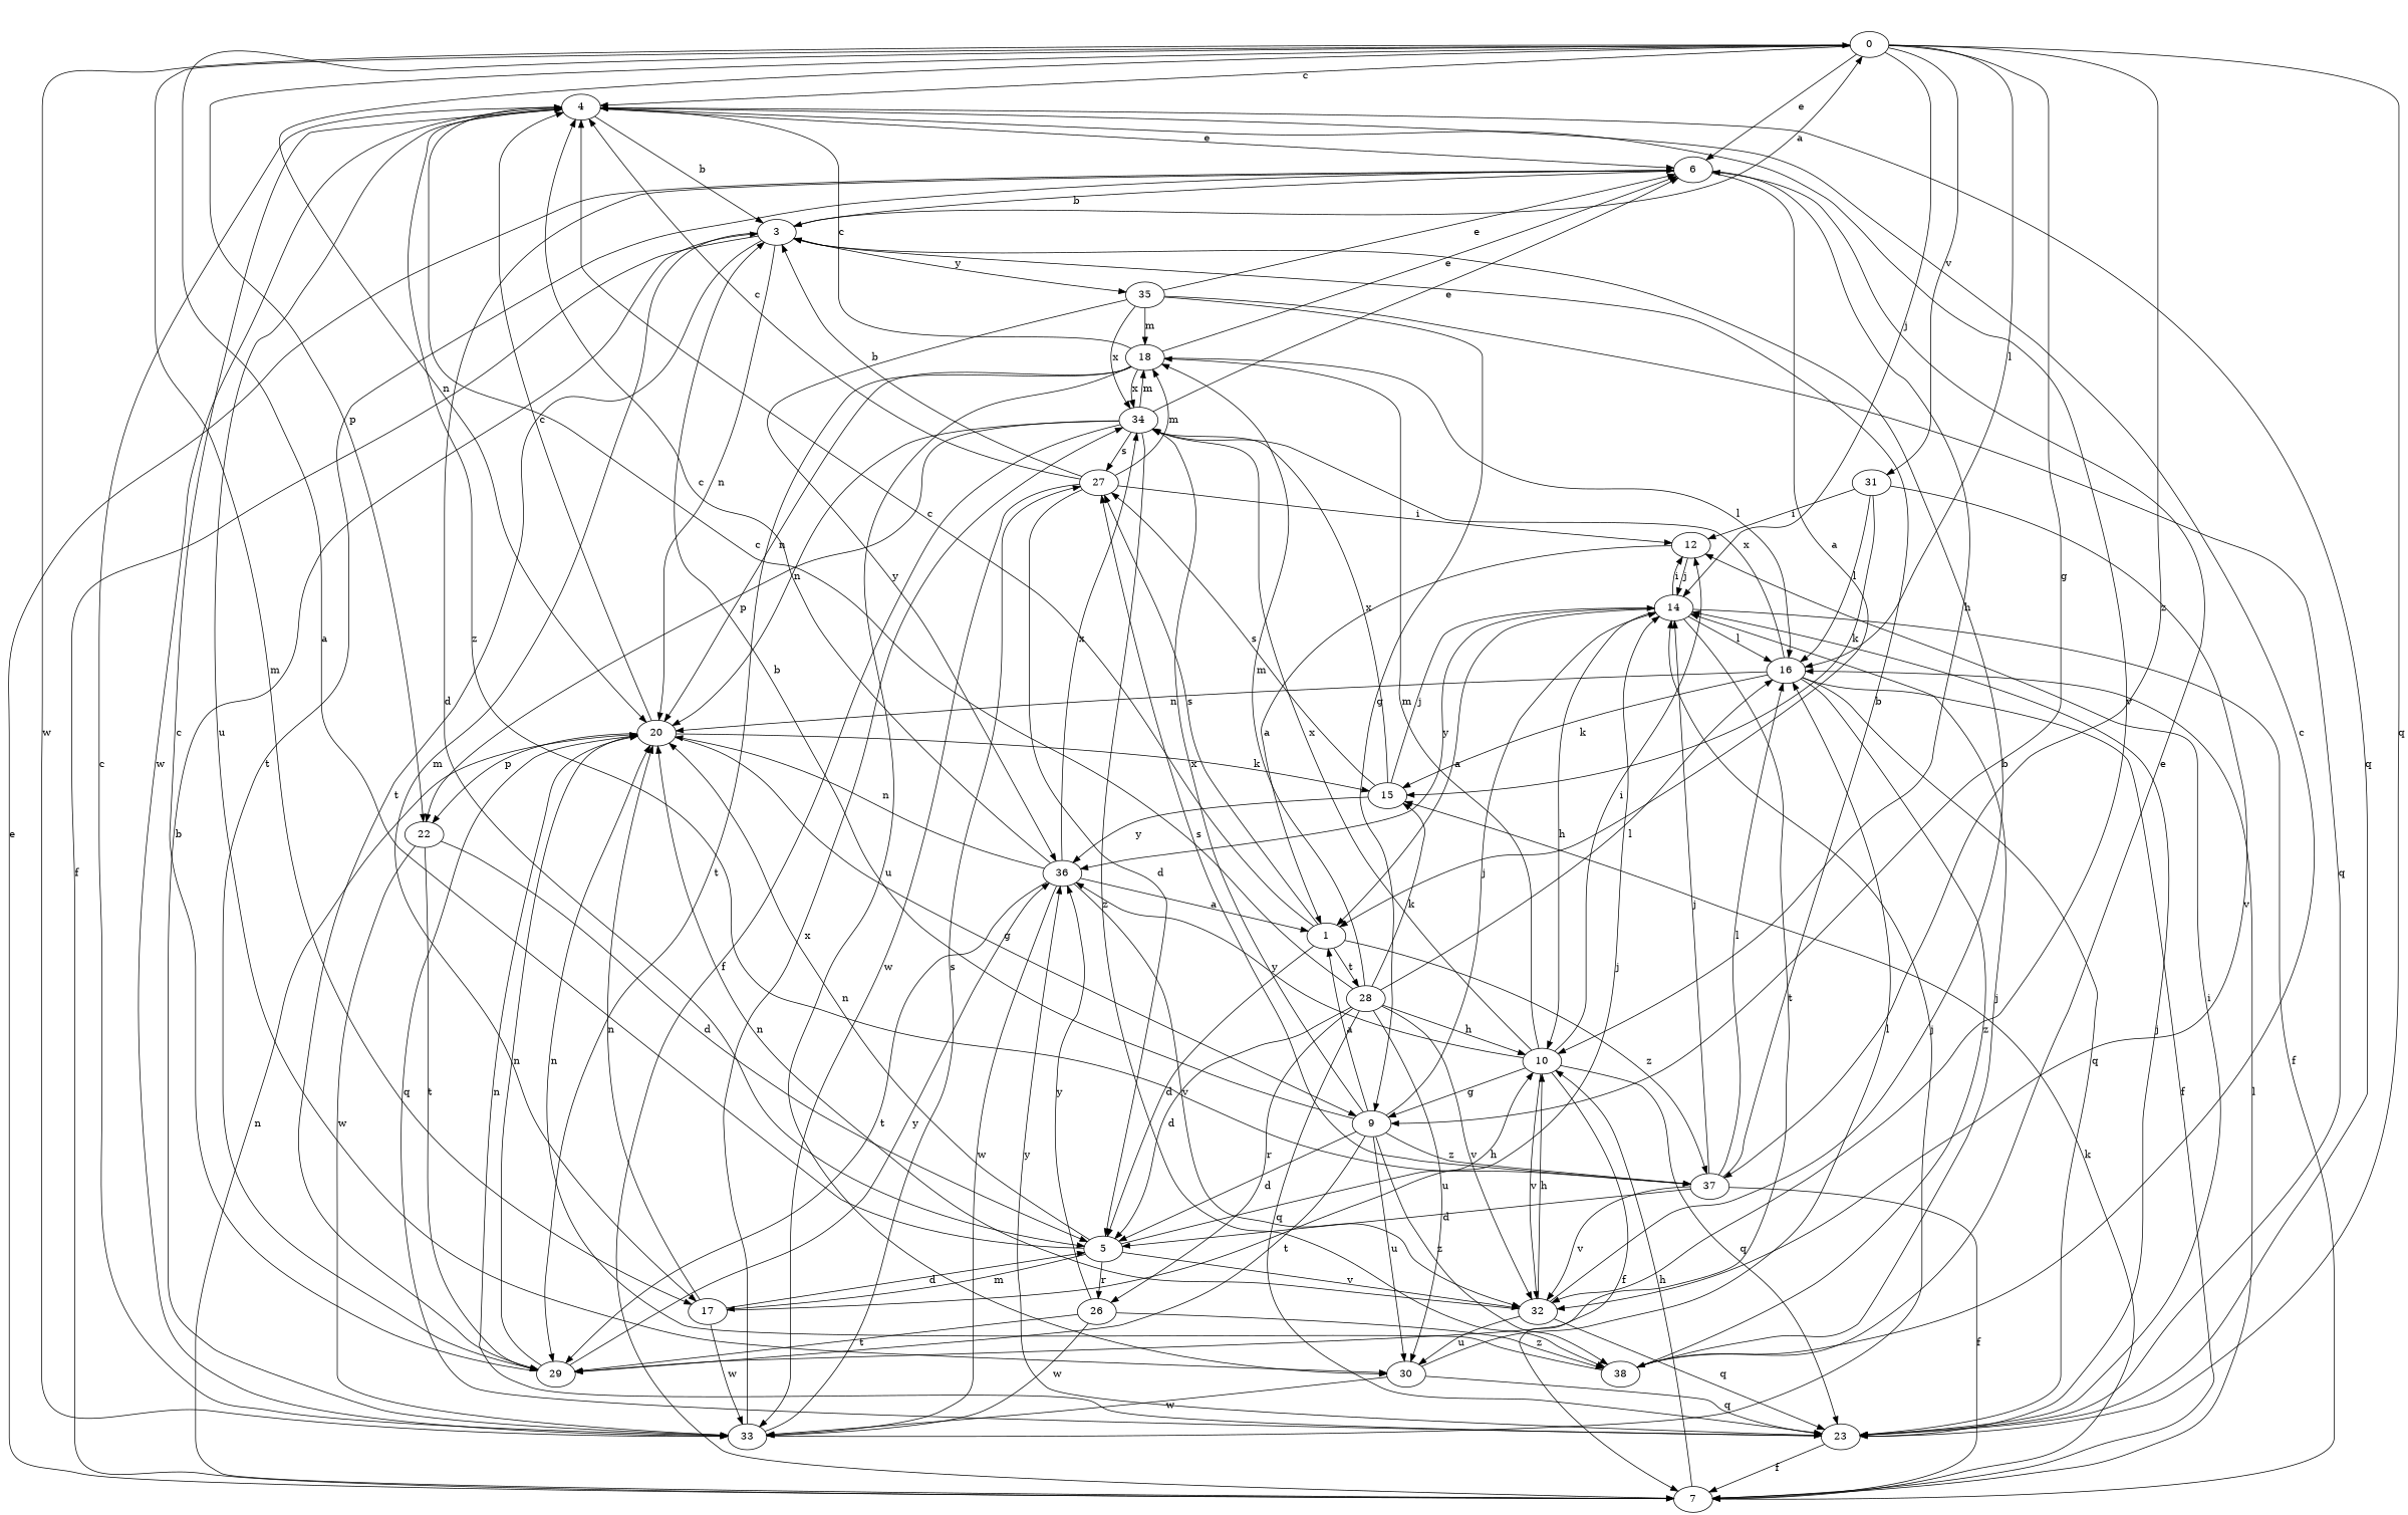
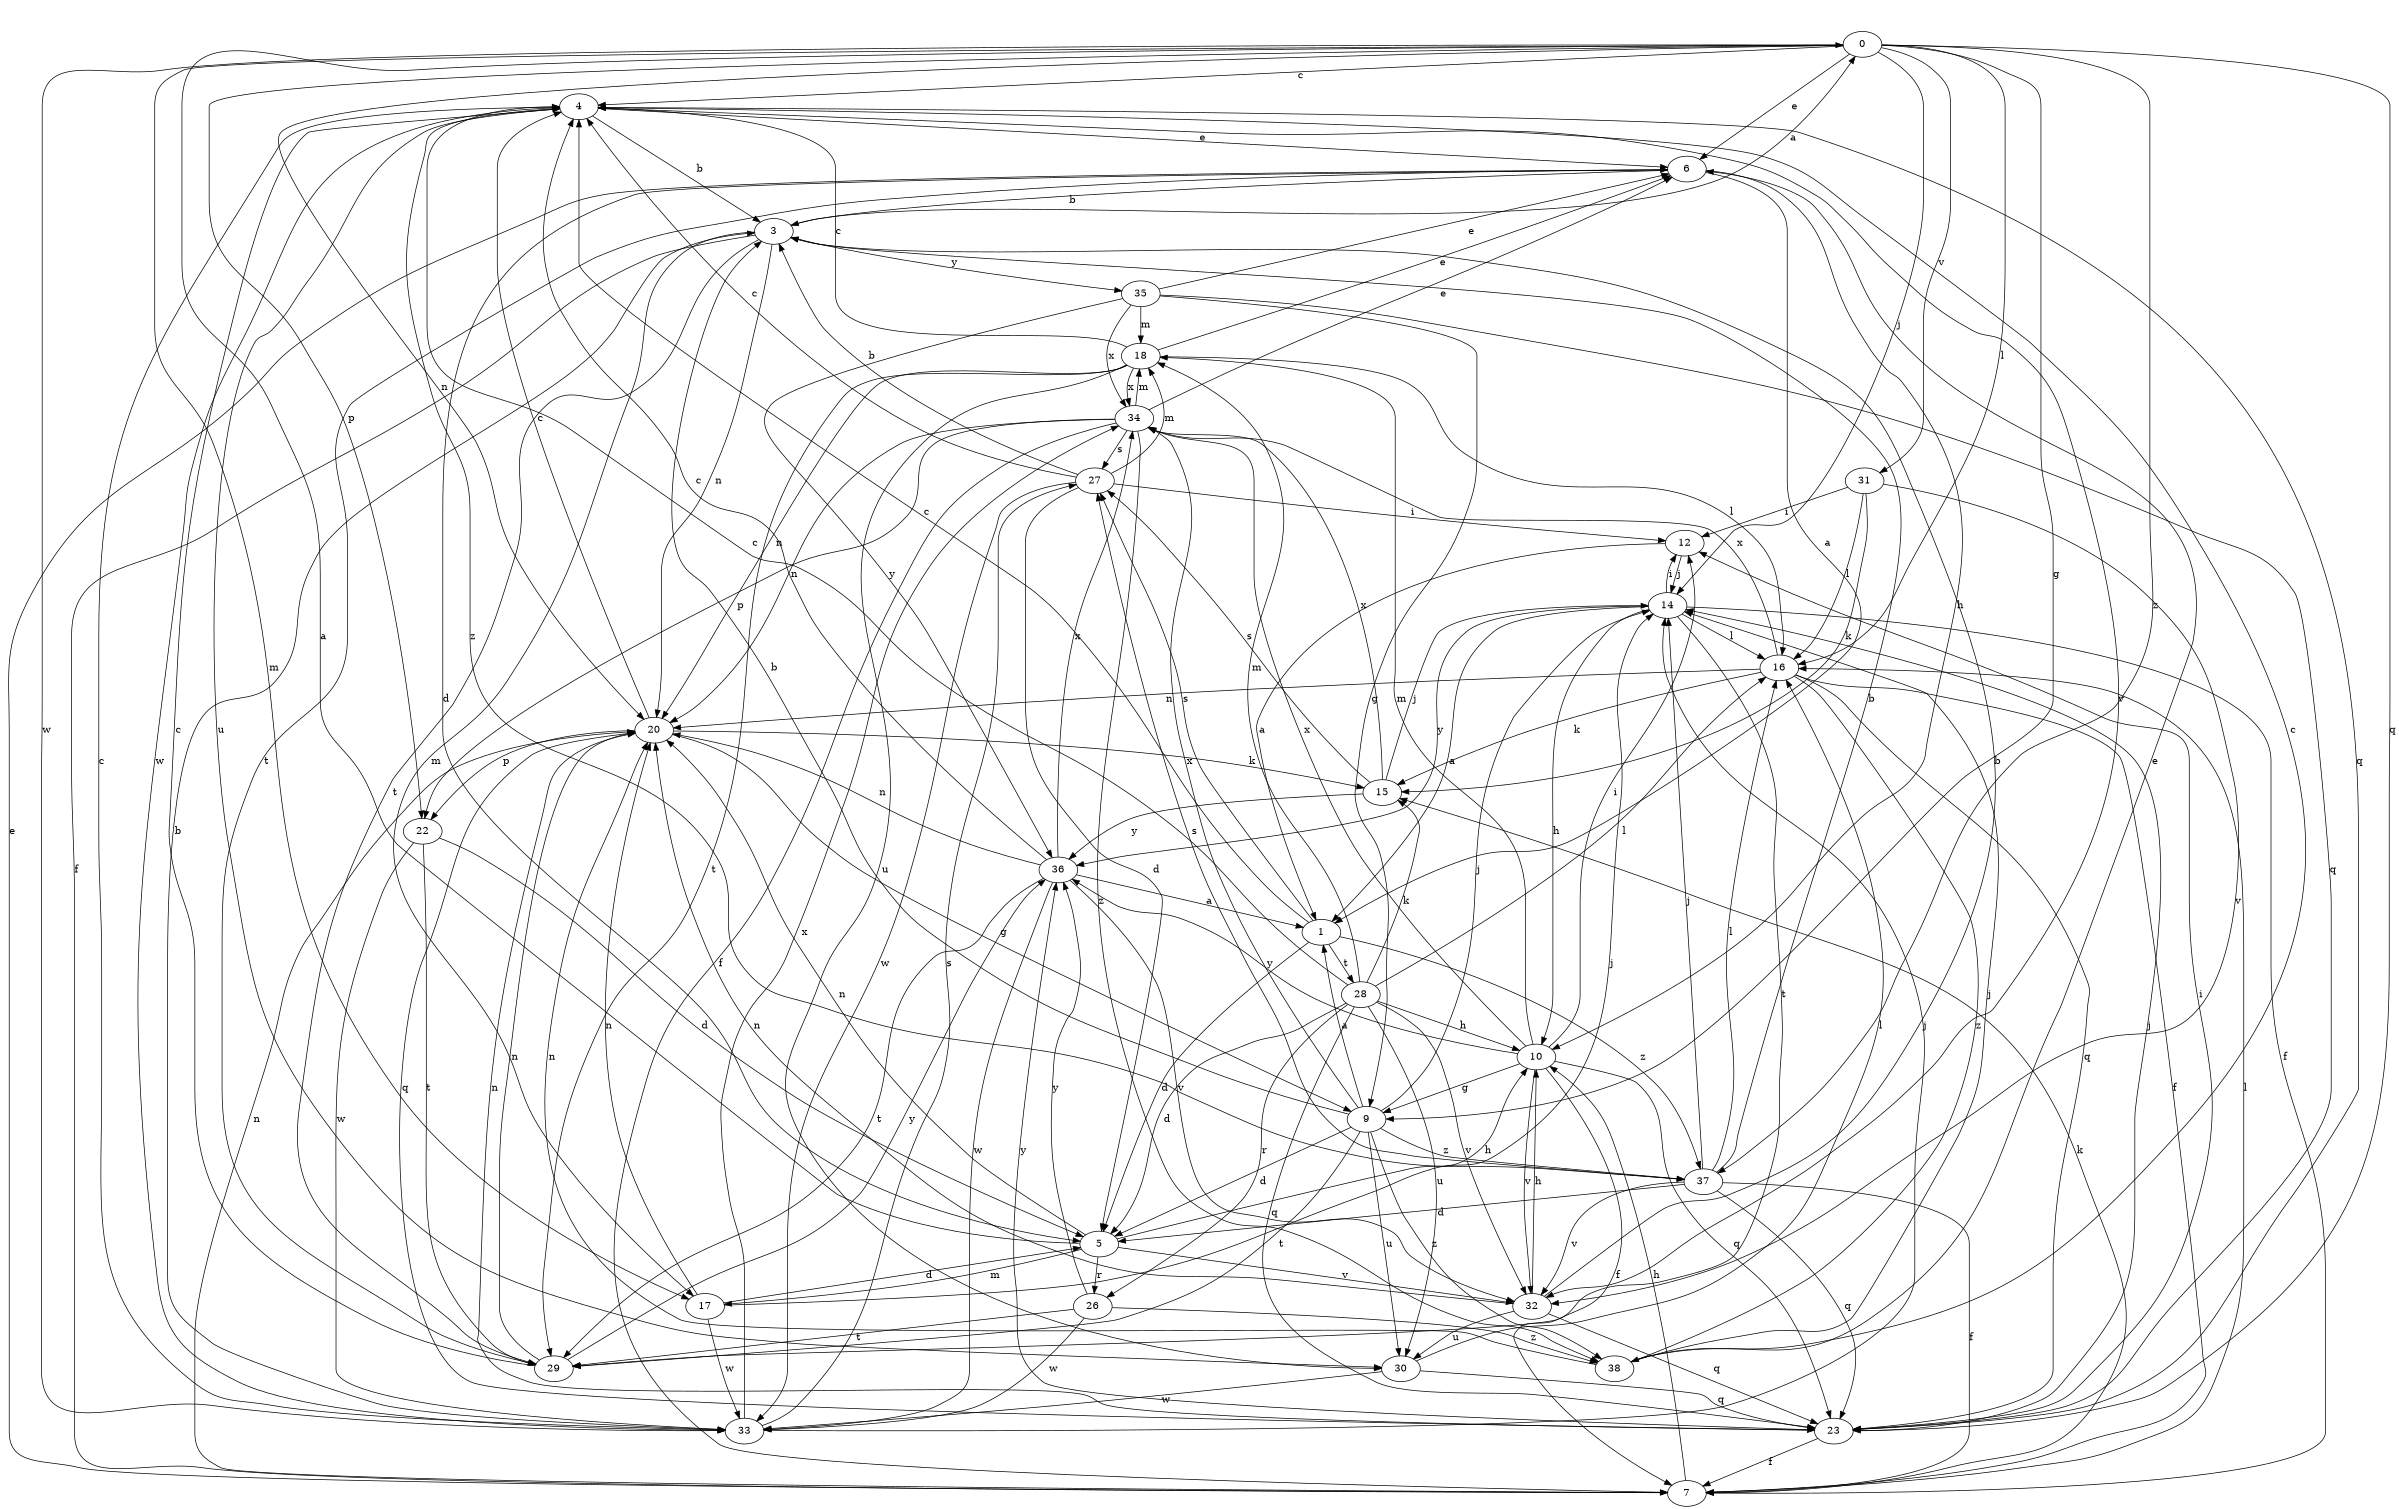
  strict digraph {
    0
    4
    6
    9
    14
    16
    17
    20
    22
    23
    31
    33
    37
    3
    30
    32
    1
    5
    29
    10
    34
    38
    7
    12
    36
    15
    27
    28
    26
    18
    35
    0 -> 4 [label=c]
    0 -> 6 [label=e]
    0 -> 9 [label=g]
    0 -> 14 [label=j]
    0 -> 16 [label=l]
    0 -> 17 [label=m]
    0 -> 20 [label=n]
    0 -> 22 [label=p]
    0 -> 23 [label=q]
    0 -> 31 [label=v]
    0 -> 33 [label=w]
    0 -> 37 [label=z]
    4 -> 6 [label=e]
    4 -> 23 [label=q]
    4 -> 33 [label=w]
    4 -> 37 [label=z]
    4 -> 3 [label=b]
    4 -> 30 [label=u]
    4 -> 32 [label=v]
    6 -> 3 [label=b]
    6 -> 1 [label=a]
    6 -> 5 [label=d]
    6 -> 29 [label=t]
    6 -> 10 [label=h]
    9 -> 14 [label=j]
    9 -> 37 [label=z]
    9 -> 3 [label=b]
    9 -> 30 [label=u]
    9 -> 1 [label=a]
    9 -> 5 [label=d]
    9 -> 29 [label=t]
    9 -> 34 [label=x]
    9 -> 38 [label=z]
    14 -> 16 [label=l]
    14 -> 1 [label=a]
    14 -> 29 [label=t]
    14 -> 10 [label=h]
    14 -> 7 [label=f]
    14 -> 12 [label=i]
    14 -> 36 [label=y]
    16 -> 20 [label=n]
    16 -> 23 [label=q]
    16 -> 34 [label=x]
    16 -> 38 [label=z]
    16 -> 7 [label=f]
    16 -> 15 [label=k]
    17 -> 14 [label=j]
    17 -> 20 [label=n]
    17 -> 33 [label=w]
    17 -> 5 [label=d]
    20 -> 4 [label=c]
    20 -> 9 [label=g]
    20 -> 22 [label=p]
    20 -> 23 [label=q]
    20 -> 15 [label=k]
    22 -> 33 [label=w]
    22 -> 5 [label=d]
    22 -> 29 [label=t]
    23 -> 14 [label=j]
    23 -> 20 [label=n]
    23 -> 7 [label=f]
    23 -> 12 [label=i]
    23 -> 36 [label=y]
    31 -> 16 [label=l]
    31 -> 32 [label=v]
    31 -> 12 [label=i]
    31 -> 15 [label=k]
    33 -> 4 [label=c]
    33 -> 14 [label=j]
    33 -> 3 [label=b]
    33 -> 34 [label=x]
    33 -> 27 [label=s]
    37 -> 14 [label=j]
    37 -> 16 [label=l]
+   37 -> 23 [label=q]
    37 -> 3 [label=b]
    37 -> 32 [label=v]
    37 -> 5 [label=d]
    37 -> 7 [label=f]
    37 -> 27 [label=s]
    3 -> 0 [label=a]
    3 -> 17 [label=m]
    3 -> 20 [label=n]
    3 -> 29 [label=t]
    3 -> 7 [label=f]
    3 -> 35 [label=y]
    30 -> 16 [label=l]
    30 -> 23 [label=q]
    30 -> 33 [label=w]
    32 -> 20 [label=n]
    32 -> 23 [label=q]
    32 -> 3 [label=b]
    32 -> 30 [label=u]
    32 -> 10 [label=h]
    1 -> 4 [label=c]
    1 -> 37 [label=z]
    1 -> 5 [label=d]
    1 -> 27 [label=s]
    1 -> 28 [label=t]
    5 -> 0 [label=a]
    5 -> 17 [label=m]
    5 -> 20 [label=n]
    5 -> 32 [label=v]
    5 -> 10 [label=h]
    5 -> 26 [label=r]
    29 -> 4 [label=c]
    29 -> 20 [label=n]
    29 -> 36 [label=y]
    10 -> 9 [label=g]
    10 -> 23 [label=q]
    10 -> 32 [label=v]
    10 -> 34 [label=x]
    10 -> 7 [label=f]
    10 -> 12 [label=i]
    10 -> 36 [label=y]
    10 -> 18 [label=m]
    34 -> 6 [label=e]
    34 -> 20 [label=n]
    34 -> 22 [label=p]
    34 -> 38 [label=z]
    34 -> 7 [label=f]
    34 -> 27 [label=s]
    34 -> 18 [label=m]
    38 -> 4 [label=c]
    38 -> 6 [label=e]
    38 -> 14 [label=j]
    38 -> 20 [label=n]
    7 -> 6 [label=e]
    7 -> 16 [label=l]
    7 -> 20 [label=n]
    7 -> 10 [label=h]
    7 -> 15 [label=k]
    12 -> 14 [label=j]
    12 -> 1 [label=a]
    36 -> 4 [label=c]
    36 -> 20 [label=n]
    36 -> 33 [label=w]
    36 -> 32 [label=v]
    36 -> 1 [label=a]
    36 -> 29 [label=t]
    36 -> 34 [label=x]
    15 -> 14 [label=j]
    15 -> 34 [label=x]
    15 -> 36 [label=y]
    15 -> 27 [label=s]
    27 -> 4 [label=c]
    27 -> 33 [label=w]
    27 -> 3 [label=b]
    27 -> 5 [label=d]
    27 -> 12 [label=i]
    27 -> 18 [label=m]
    28 -> 4 [label=c]
    28 -> 16 [label=l]
    28 -> 23 [label=q]
    28 -> 30 [label=u]
    28 -> 32 [label=v]
    28 -> 5 [label=d]
    28 -> 10 [label=h]
    28 -> 15 [label=k]
    28 -> 26 [label=r]
    28 -> 18 [label=m]
    26 -> 33 [label=w]
    26 -> 29 [label=t]
    26 -> 38 [label=z]
    26 -> 36 [label=y]
    18 -> 4 [label=c]
    18 -> 6 [label=e]
    18 -> 16 [label=l]
    18 -> 20 [label=n]
    18 -> 30 [label=u]
    18 -> 29 [label=t]
    18 -> 34 [label=x]
    35 -> 6 [label=e]
    35 -> 9 [label=g]
    35 -> 23 [label=q]
    35 -> 34 [label=x]
    35 -> 36 [label=y]
    35 -> 18 [label=m]
  }
